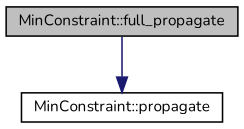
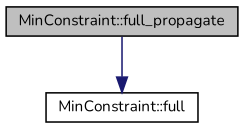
  digraph {
    rankdir=TB
    fontname=Nunito
    node [color=black fontname=Nunito fontsize=10 shape=record style=filled]
    n1 [fillcolor=grey75 fontcolor=black height=0.2 label="MinConstraint::full_propagate" width=0.4]
-   n2 [fillcolor=white height=0.2 label="MinConstraint::propagate" width=0.4]
+   n2 [fillcolor=white height=0.2 label="MinConstraint::full" width=0.4]
    n1 -> n2 [color=midnightblue fontname=Nunito fontsize=10 labelfontname=FreeSans labelfontsize=10 style=solid]
  }
